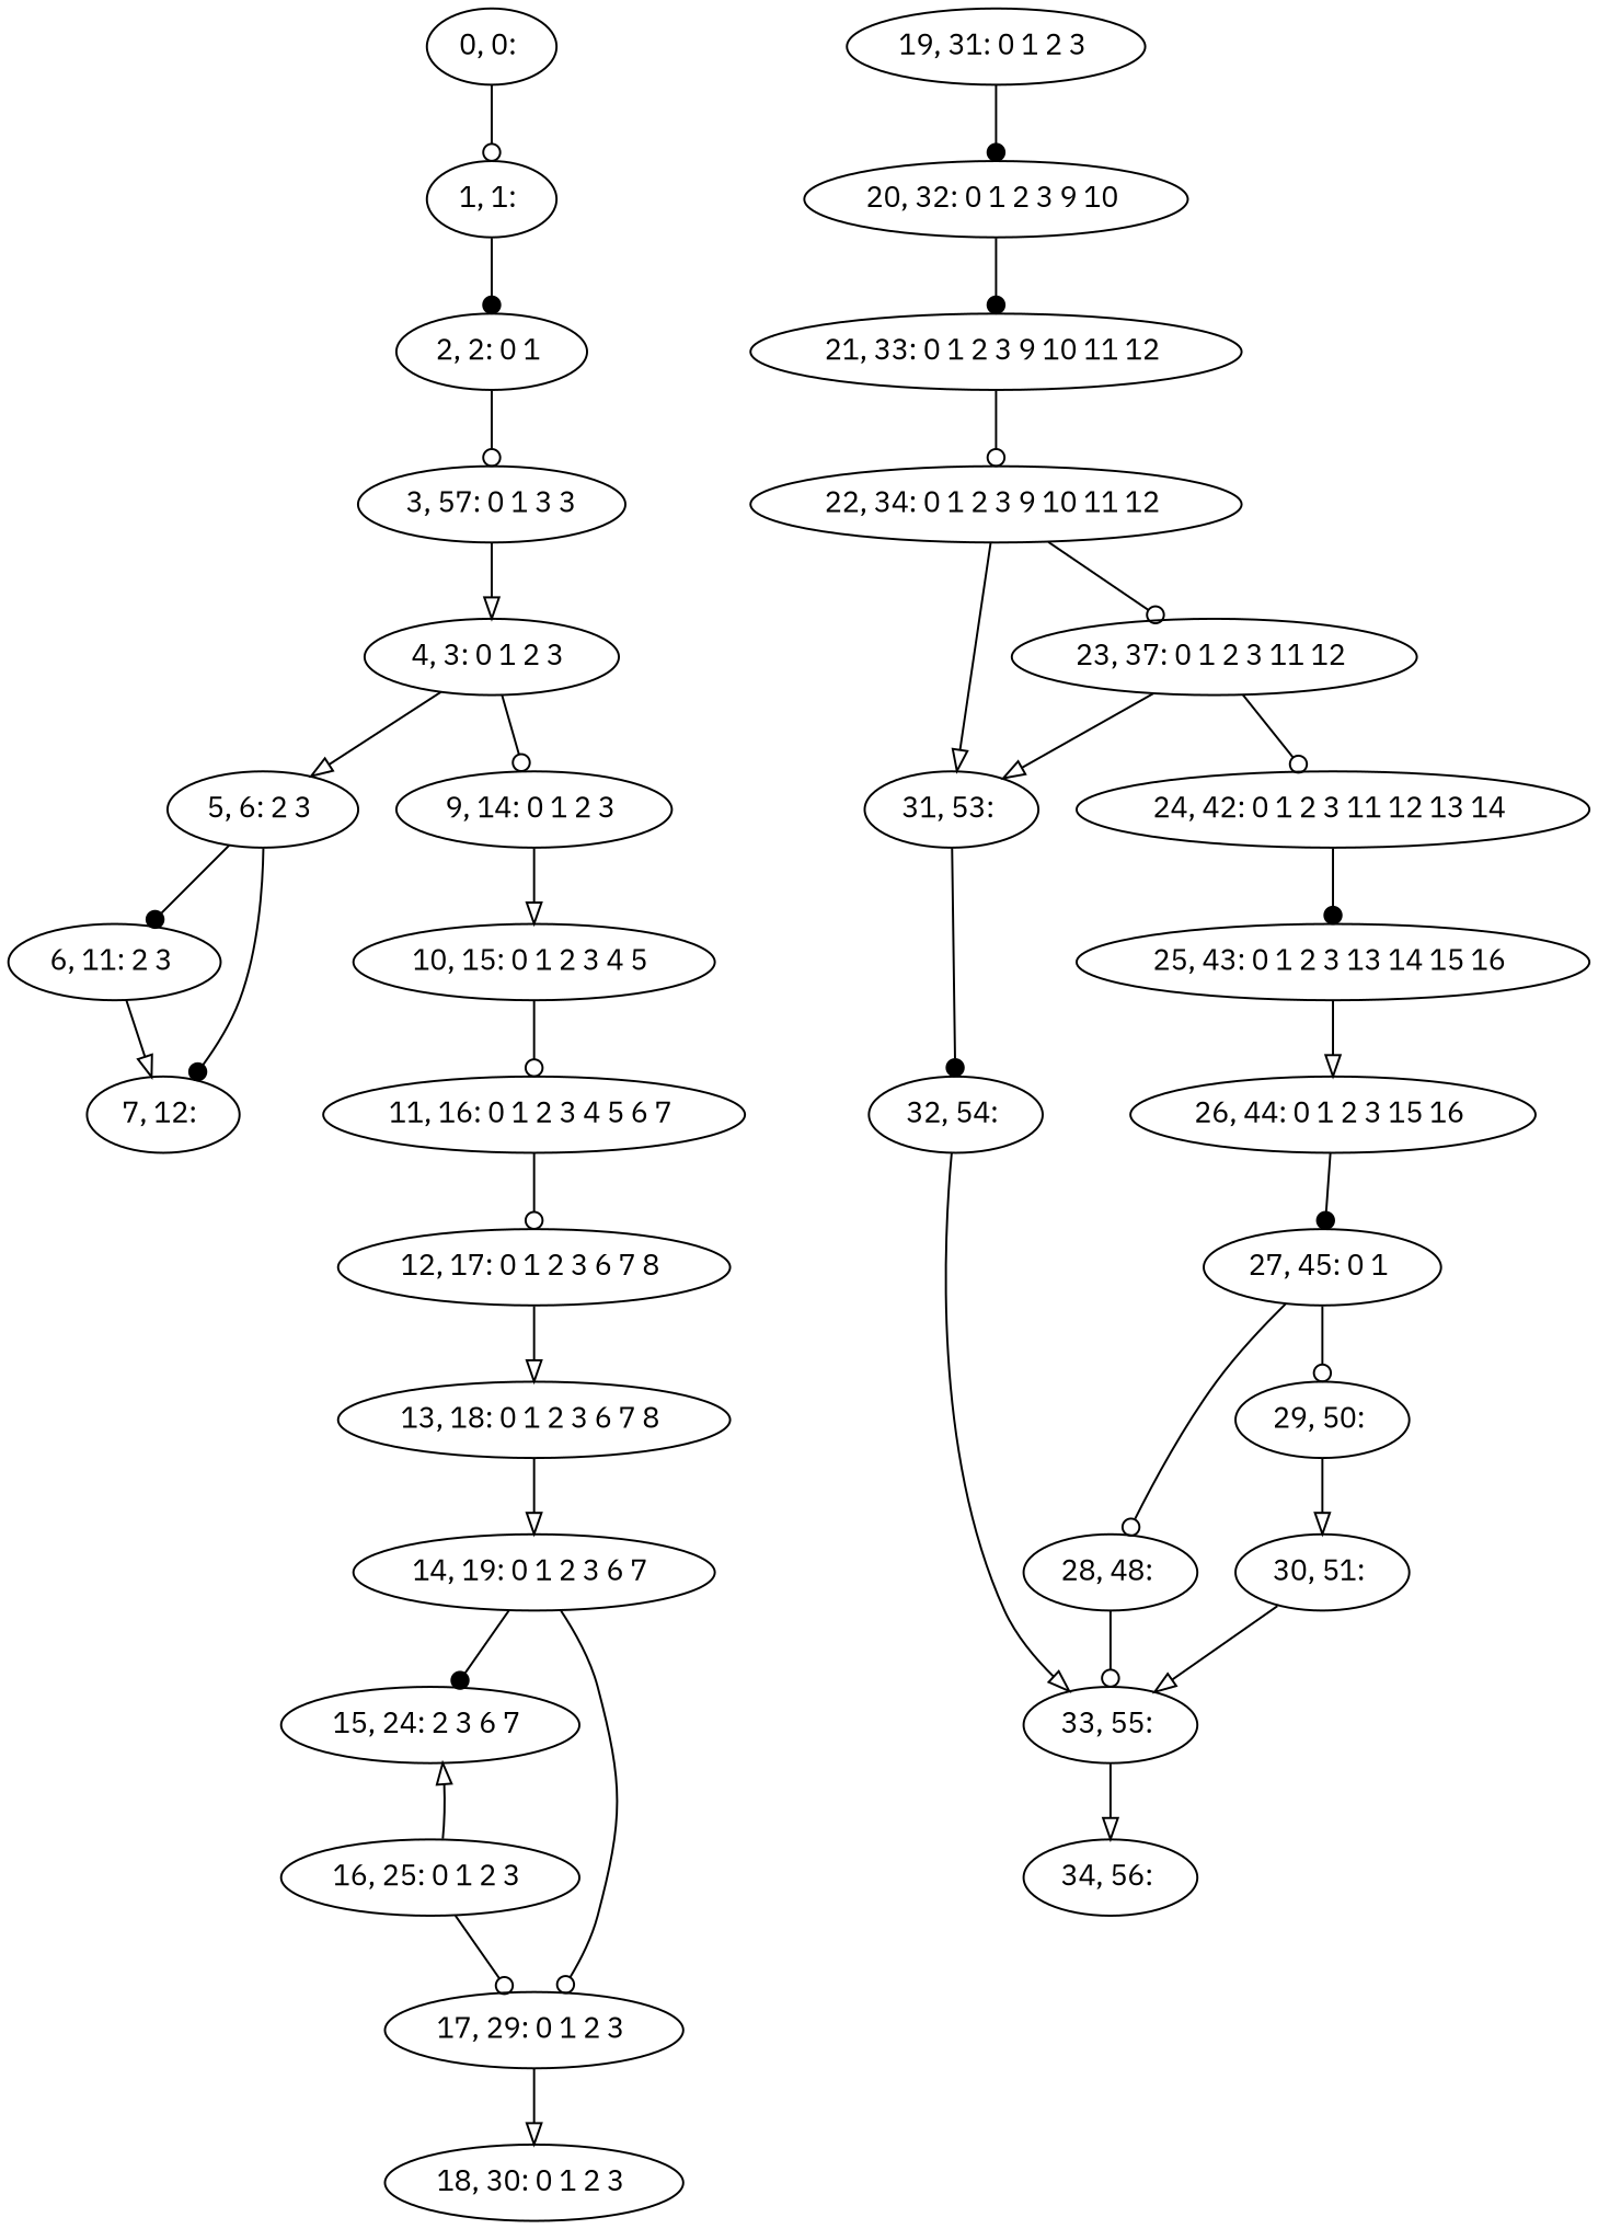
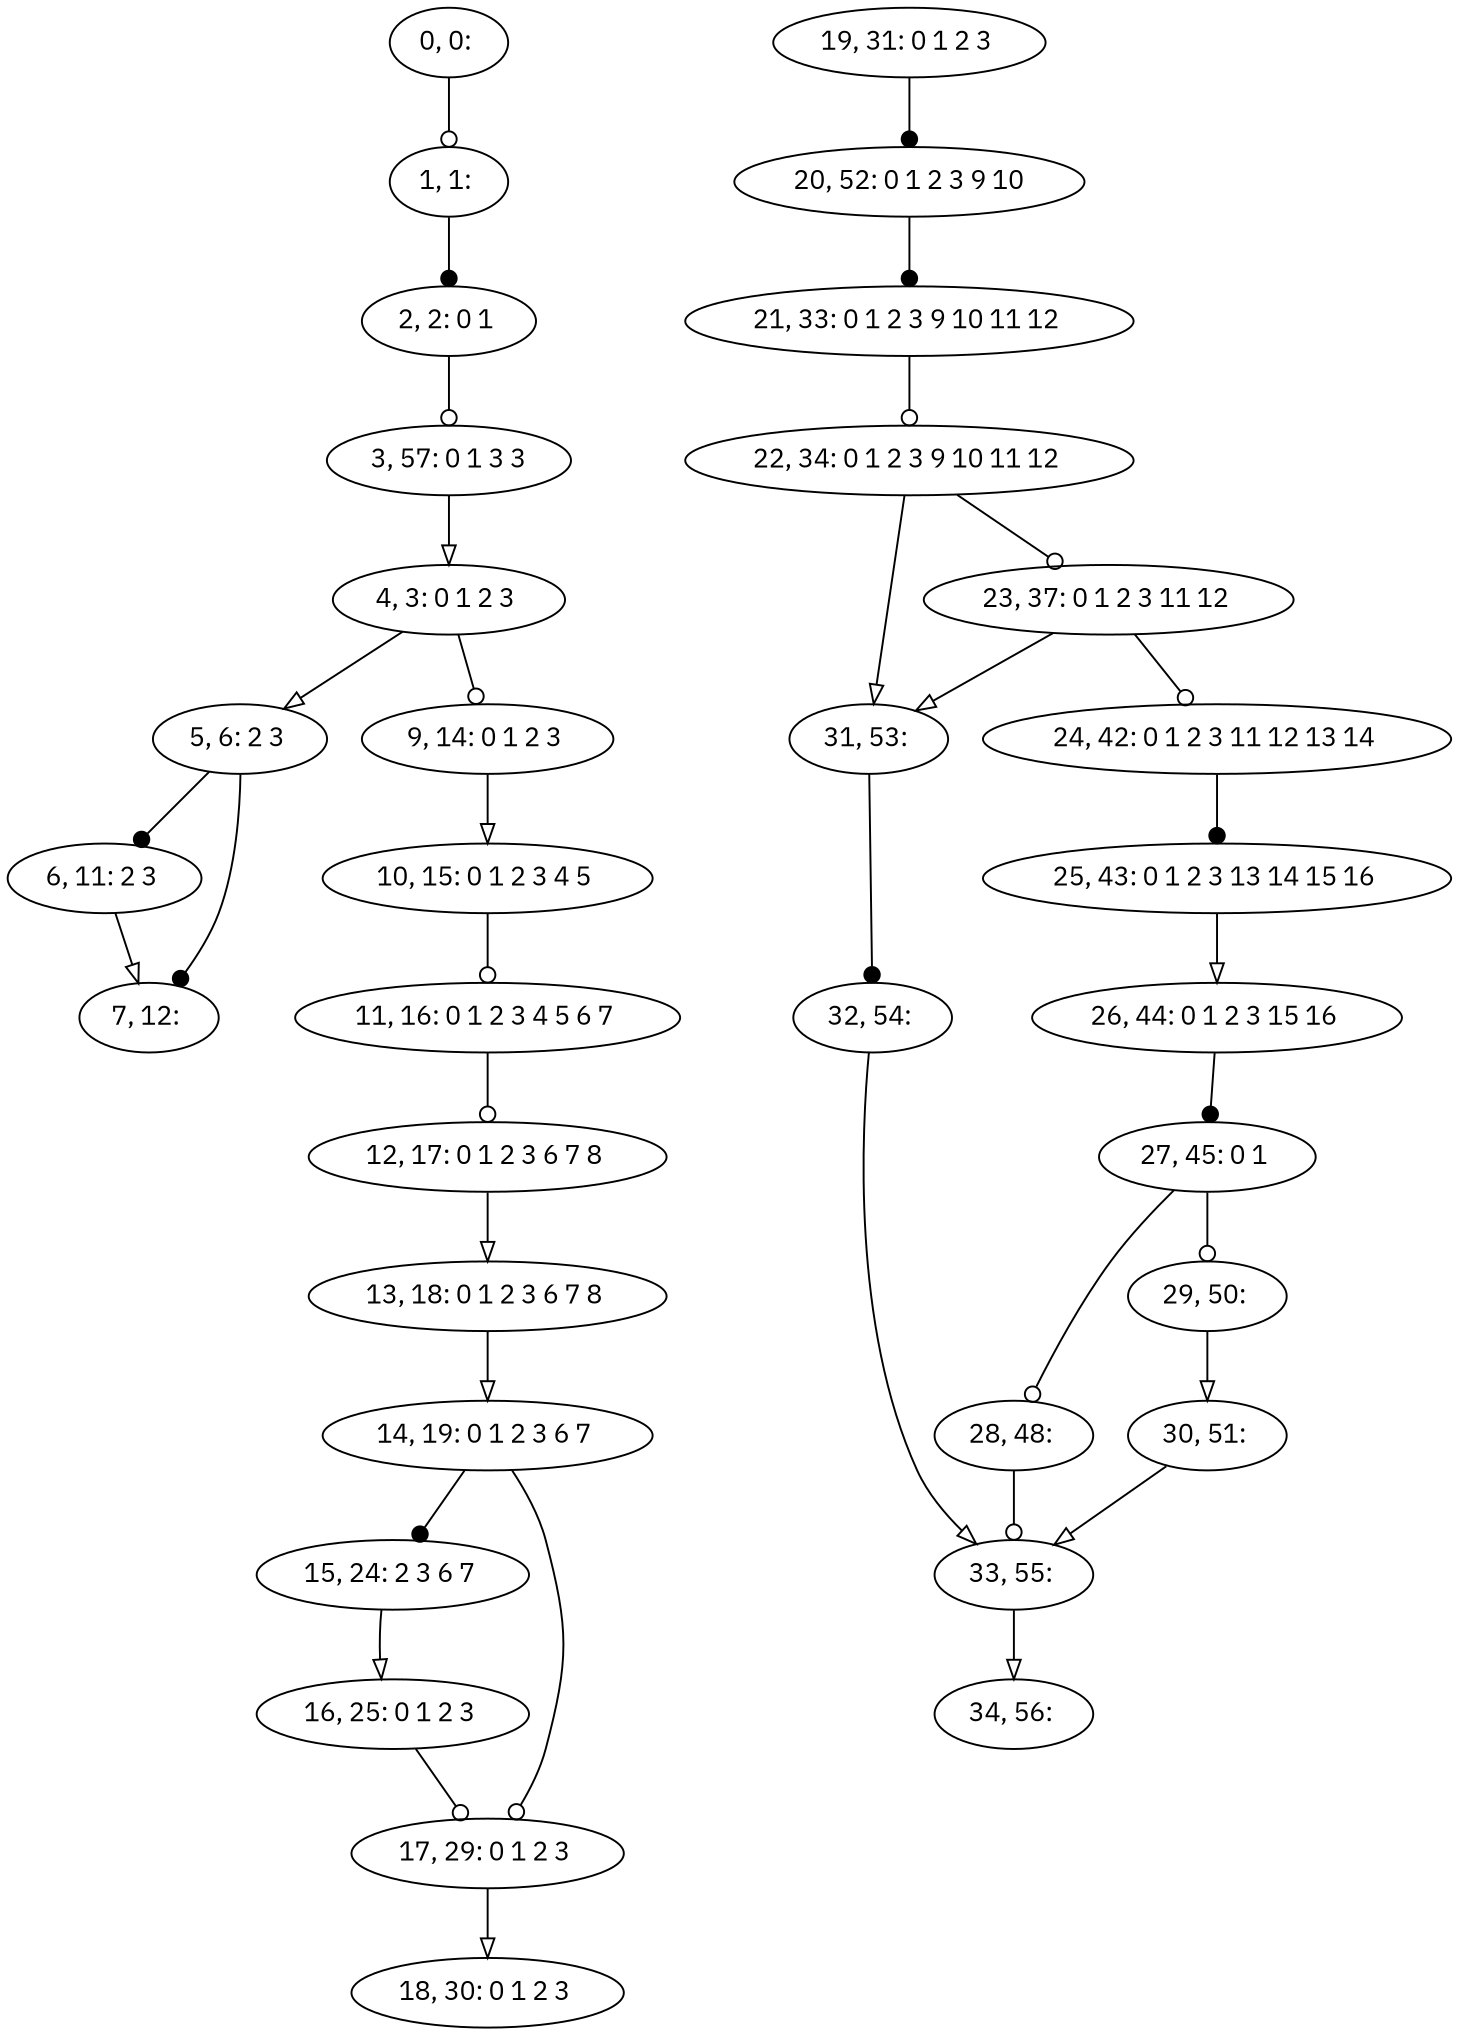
  digraph {
    fontname="IBM Plex Sans"
    node [fontname="IBM Plex Sans"]
    edge [arrowhead=onormal fontname="IBM Plex Sans"]
    n1 [label="0, 0: "]
    n2 [label="1, 1: "]
    n3 [label="2, 2: 0 1 "]
    n4 [label="3, 57: 0 1 3 3"]
    n5 [label="4, 3: 0 1 2 3 "]
    n6 [label="5, 6: 2 3 "]
    n7 [label="9, 14: 0 1 2 3 "]
    n8 [label="6, 11: 2 3 "]
    n9 [label="7, 12: "]
    n10 [label="10, 15: 0 1 2 3 4 5 "]
    n11 [label="33, 55: "]
    n12 [label="34, 56: "]
    n13 [label="11, 16: 0 1 2 3 4 5 6 7 "]
    n14 [label="12, 17: 0 1 2 3 6 7 8 "]
    n15 [label="13, 18: 0 1 2 3 6 7 8 "]
    n16 [label="14, 19: 0 1 2 3 6 7 "]
    n17 [label="15, 24: 2 3 6 7 "]
    n18 [label="17, 29: 0 1 2 3 "]
    n19 [label="16, 25: 0 1 2 3 "]
    n20 [label="18, 30: 0 1 2 3 "]
    n21 [label="19, 31: 0 1 2 3 "]
-   n22 [label="20, 32: 0 1 2 3 9 10 "]
+   n22 [label="20, 52: 0 1 2 3 9 10"]
    n23 [label="21, 33: 0 1 2 3 9 10 11 12 "]
    n24 [label="22, 34: 0 1 2 3 9 10 11 12 "]
    n25 [label="23, 37: 0 1 2 3 11 12 "]
    n26 [label="31, 53: "]
    n27 [label="24, 42: 0 1 2 3 11 12 13 14 "]
    n28 [label="32, 54: "]
    n29 [label="25, 43: 0 1 2 3 13 14 15 16 "]
    n30 [label="26, 44: 0 1 2 3 15 16 "]
    n31 [label="27, 45: 0 1 "]
    n32 [label="28, 48: "]
    n33 [label="29, 50: "]
    n34 [label="30, 51: "]
    n1 -> n2 [arrowhead=odot]
    n2 -> n3 [arrowhead=dot]
    n3 -> n4 [arrowhead=odot]
    n4 -> n5
    n5 -> n6
    n5 -> n7 [arrowhead=odot]
    n6 -> n8 [arrowhead=dot]
    n6 -> n9 [arrowhead=dot]
    n7 -> n10
    n8 -> n9
    n10 -> n13 [arrowhead=odot]
    n11 -> n12
    n13 -> n14 [arrowhead=odot]
    n14 -> n15
    n15 -> n16
    n16 -> n17 [arrowhead=dot]
    n16 -> n18 [arrowhead=odot]
-   n19 -> n17
+   n17 -> n19
    n18 -> n20
    n19 -> n18 [arrowhead=odot]
    n21 -> n22 [arrowhead=dot]
    n22 -> n23 [arrowhead=dot]
    n23 -> n24 [arrowhead=odot]
    n24 -> n25 [arrowhead=odot]
    n24 -> n26
    n25 -> n26
    n25 -> n27 [arrowhead=odot]
    n26 -> n28 [arrowhead=dot]
    n27 -> n29 [arrowhead=dot]
    n28 -> n11
    n29 -> n30
    n30 -> n31 [arrowhead=dot]
    n31 -> n32 [arrowhead=odot]
    n31 -> n33 [arrowhead=odot]
    n32 -> n11 [arrowhead=odot]
    n33 -> n34
    n34 -> n11
  }
